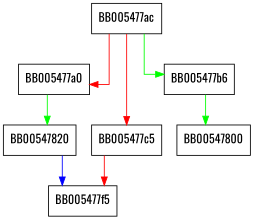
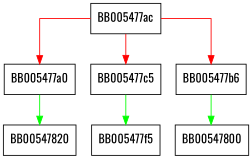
  digraph {
    fontname=Oswald
    splines=ortho
    node [fontname=Oswald shape=box]
    edge [color=red fontname=Oswald]
    BB005477a0
    BB00547820
    BB005477f5
    BB005477ac
    BB005477c5
    BB005477b6
    BB00547800
    BB005477a0 -> BB00547820 [color=green]
-   BB00547820 -> BB005477f5 [color=blue]
    BB005477ac -> BB005477a0
    BB005477ac -> BB005477c5
-   BB005477ac -> BB005477b6 [color=green]
-   BB005477c5 -> BB005477f5
+   BB005477ac -> BB005477b6
+   BB005477c5 -> BB005477f5 [color=green]
    BB005477b6 -> BB00547800 [color=green]
  }
